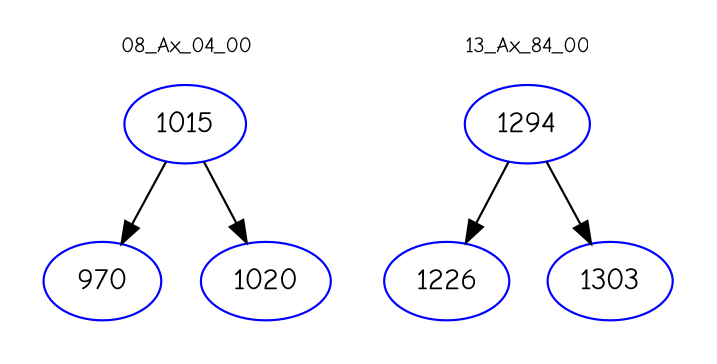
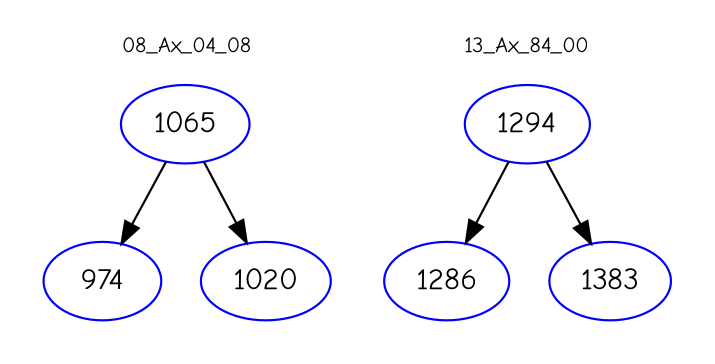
  digraph {
    fontname="Comic Neue"
    node [color=blue fontname="Comic Neue"]
    edge [color=black fontname="Comic Neue"]
-   n1 [label=1015]
-   n2 [label=970]
+   n1 [label=1065]
+   n2 [label=974]
    n3 [label=1020]
    n4 [label=1294]
-   n5 [label=1226]
-   n6 [label=1303]
+   n5 [label=1286]
+   n6 [label=1383]
    subgraph cluster_1 {
      color=white
      fontsize=10
-     label="08_Ax_04_00"
+     label="08_Ax_04_08"
      n1
      n2
      n3
    }
    subgraph cluster_2 {
      color=white
      fontsize=10
      label="13_Ax_84_00"
      n4
      n5
      n6
    }
    n1 -> n2
    n1 -> n3
    n4 -> n5
    n4 -> n6
  }
